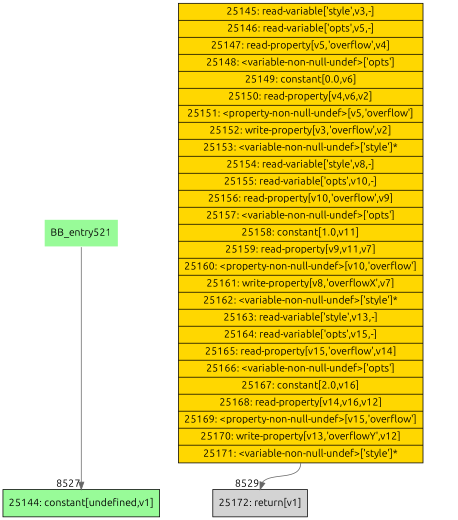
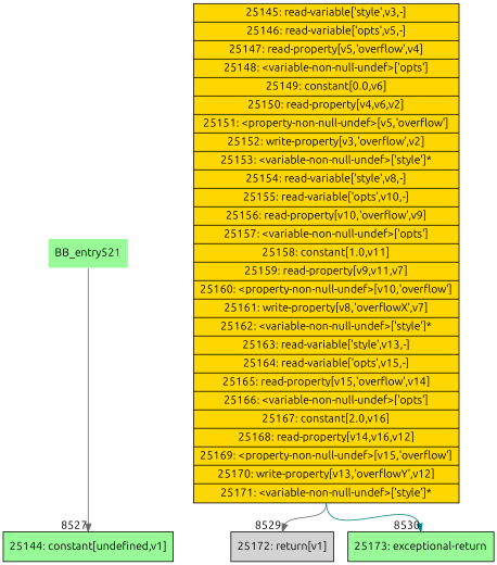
  digraph {
    fontname=Ubuntu
    rankdir=TD
    node [fillcolor=palegreen fontname=Ubuntu shape=record style=filled]
    edge [color=gray40 fontname=Ubuntu headport=n tailport=s]
    n1 [label=BB_entry521 shape=none]
    n2 [label="{25144: constant[undefined,v1]}"]
    n3 [fillcolor=gold label="{25145: read-variable['style',v3,-]|25146: read-variable['opts',v5,-]|25147: read-property[v5,'overflow',v4]|25148: \<variable-non-null-undef\>['opts']|25149: constant[0.0,v6]|25150: read-property[v4,v6,v2]|25151: \<property-non-null-undef\>[v5,'overflow']|25152: write-property[v3,'overflow',v2]|25153: \<variable-non-null-undef\>['style']*|25154: read-variable['style',v8,-]|25155: read-variable['opts',v10,-]|25156: read-property[v10,'overflow',v9]|25157: \<variable-non-null-undef\>['opts']|25158: constant[1.0,v11]|25159: read-property[v9,v11,v7]|25160: \<property-non-null-undef\>[v10,'overflow']|25161: write-property[v8,'overflowX',v7]|25162: \<variable-non-null-undef\>['style']*|25163: read-variable['style',v13,-]|25164: read-variable['opts',v15,-]|25165: read-property[v15,'overflow',v14]|25166: \<variable-non-null-undef\>['opts']|25167: constant[2.0,v16]|25168: read-property[v14,v16,v12]|25169: \<property-non-null-undef\>[v15,'overflow']|25170: write-property[v13,'overflowY',v12]|25171: \<variable-non-null-undef\>['style']*}"]
    n4 [fillcolor=lightgrey label="{25172: return[v1]}"]
+   n5 [label="{25173: exceptional-return}"]
    n1 -> n2 [headlabel="    8527"]
    n3 -> n4 [headlabel="      8529"]
+   n3 -> n5 [color=teal headlabel="      8530"]
  }
